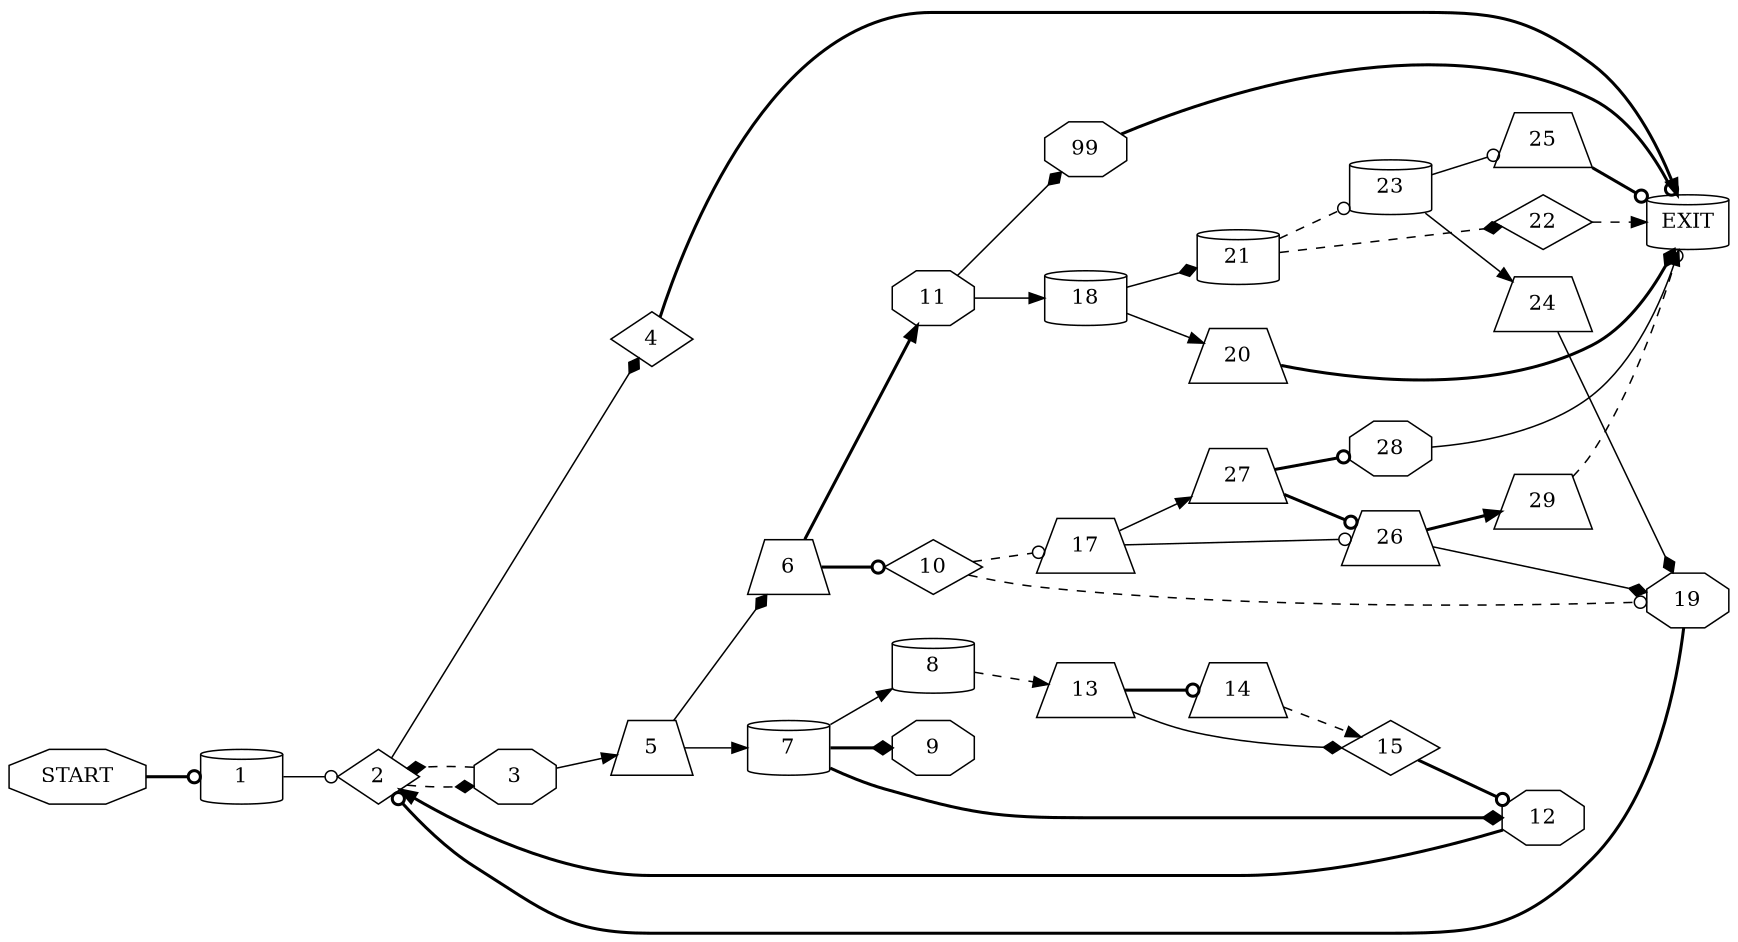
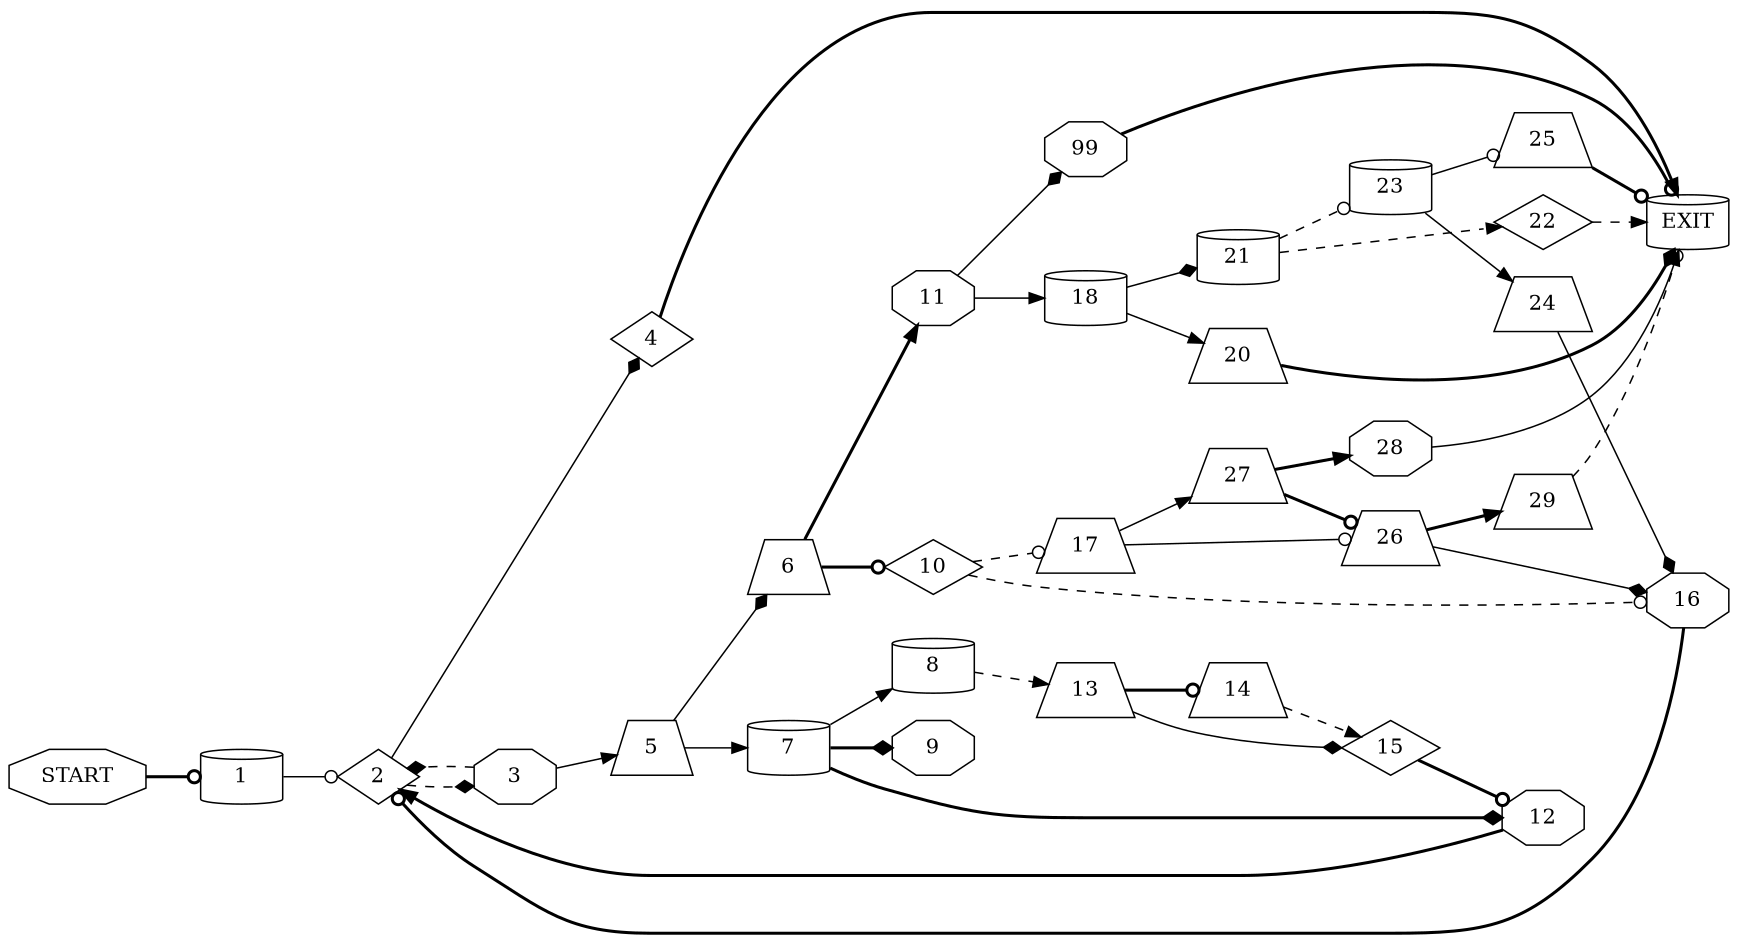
  digraph {
    rankdir=LR
    node [shape=trapezium]
    edge [arrowhead=odot style=solid]
    n1 [label=START shape=octagon]
    1 [shape=cylinder]
    2 [shape=diamond]
    n4 [label=EXIT shape=cylinder]
    3 [shape=octagon]
    4 [shape=diamond]
    5
    6
    7 [shape=cylinder]
    10 [shape=diamond]
    11 [shape=octagon]
    8 [shape=cylinder]
    9 [shape=octagon]
    12 [shape=octagon]
-   16 [shape=octagon label=19]
+   16 [shape=octagon]
    17
    18 [shape=cylinder]
    n18 [label=99 shape=octagon]
    13
    14
    15 [shape=diamond]
    26
    27
    20
    21 [shape=cylinder]
    29
    28 [shape=octagon]
    22 [shape=diamond]
    23 [shape=cylinder]
    24
    25
    n1 -> 1 [style=bold]
    1 -> 2
    2 -> 3 [arrowhead=diamond style=dashed]
    2 -> 4 [arrowhead=diamond]
    3 -> 2 [arrowhead=diamond style=dashed]
    3 -> 5 [arrowhead=normal]
    4 -> n4 [arrowhead=normal style=bold]
    5 -> 6 [arrowhead=diamond]
    5 -> 7 [arrowhead=normal]
    6 -> 10 [style=bold]
    6 -> 11 [arrowhead=normal style=bold]
    7 -> 8 [arrowhead=normal]
    7 -> 9 [arrowhead=diamond style=bold]
    7 -> 12 [arrowhead=diamond style=bold]
    10 -> 16 [style=dashed]
    10 -> 17 [style=dashed]
    11 -> 18 [arrowhead=normal]
    11 -> n18 [arrowhead=diamond]
    8 -> 13 [arrowhead=normal style=dashed]
    12 -> 2 [arrowhead=normal style=bold]
    16 -> 2 [style=bold]
    17 -> 26
    17 -> 27 [arrowhead=normal]
    18 -> 20 [arrowhead=normal]
    18 -> 21 [arrowhead=diamond]
    n18 -> n4 [style=bold]
    13 -> 14 [style=bold]
    13 -> 15 [arrowhead=diamond]
    14 -> 15 [arrowhead=normal style=dashed]
    15 -> 12 [style=bold]
    26 -> 16 [arrowhead=diamond]
    26 -> 29 [arrowhead=normal style=bold]
    27 -> 26 [style=bold]
-   27 -> 28 [style=bold]
+   27 -> 28 [arrowhead=normal style=bold]
    20 -> n4 [arrowhead=diamond style=bold]
-   21 -> 22 [arrowhead=diamond style=dashed]
+   21 -> 22 [arrowhead=normal style=dashed]
    21 -> 23 [style=dashed]
    29 -> n4 [arrowhead=normal style=dashed]
    28 -> n4
    22 -> n4 [arrowhead=normal style=dashed]
    23 -> 24 [arrowhead=normal]
    23 -> 25
    24 -> 16 [arrowhead=diamond]
    25 -> n4 [style=bold]
  }
